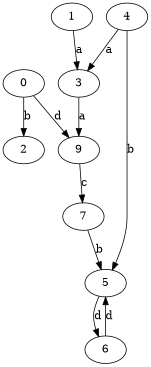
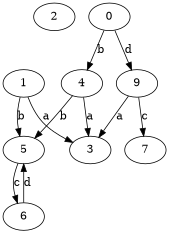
  strict digraph {
    2
    0
    4
    9
    5
    3
    7
    6
    1
-   0 -> 2 [label=b]
+   0 -> 4 [label=b]
    0 -> 9 [label=d]
    4 -> 5 [label=b]
    4 -> 3 [label=a]
-   3 -> 9 [label=a]
+   9 -> 3 [label=a]
    9 -> 7 [label=c]
-   5 -> 6 [label=d]
-   7 -> 5 [label=b]
+   5 -> 6 [label=c]
+   1 -> 5 [label=b]
    6 -> 5 [label=d]
    1 -> 3 [label=a]
  }
